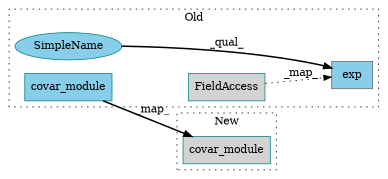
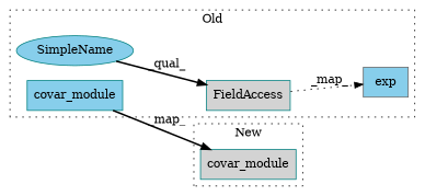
  digraph {
    rankdir=LR
    node [a=32 color=teal fillcolor=skyblue l="13,1" s=1589 shape=box style=filled]
    edge [style=bold]
    n1 [label=covar_module s="1571,1585"]
    n2 [a=22 fillcolor=lightgrey l=20 label=FieldAccess]
    n3 [color=gray40 l=5 label=exp s=1610]
    n4 [a=42 l=4 label=SimpleName shape=ellipse]
    n5 [fillcolor=lightgrey label=covar_module s="1436,1450"]
    subgraph cluster_1 {
      label=Old
      style=dotted
      n1
      n2
      n3
      n4
    }
    subgraph cluster_2 {
      label=New
      style=dotted
      n5
    }
    n1 -> n5 [label=_map_]
    n2 -> n3 [label=_map_ style=dotted]
-   n4 -> n3 [label=_qual_]
+   n4 -> n2 [label=_qual_]
  }
